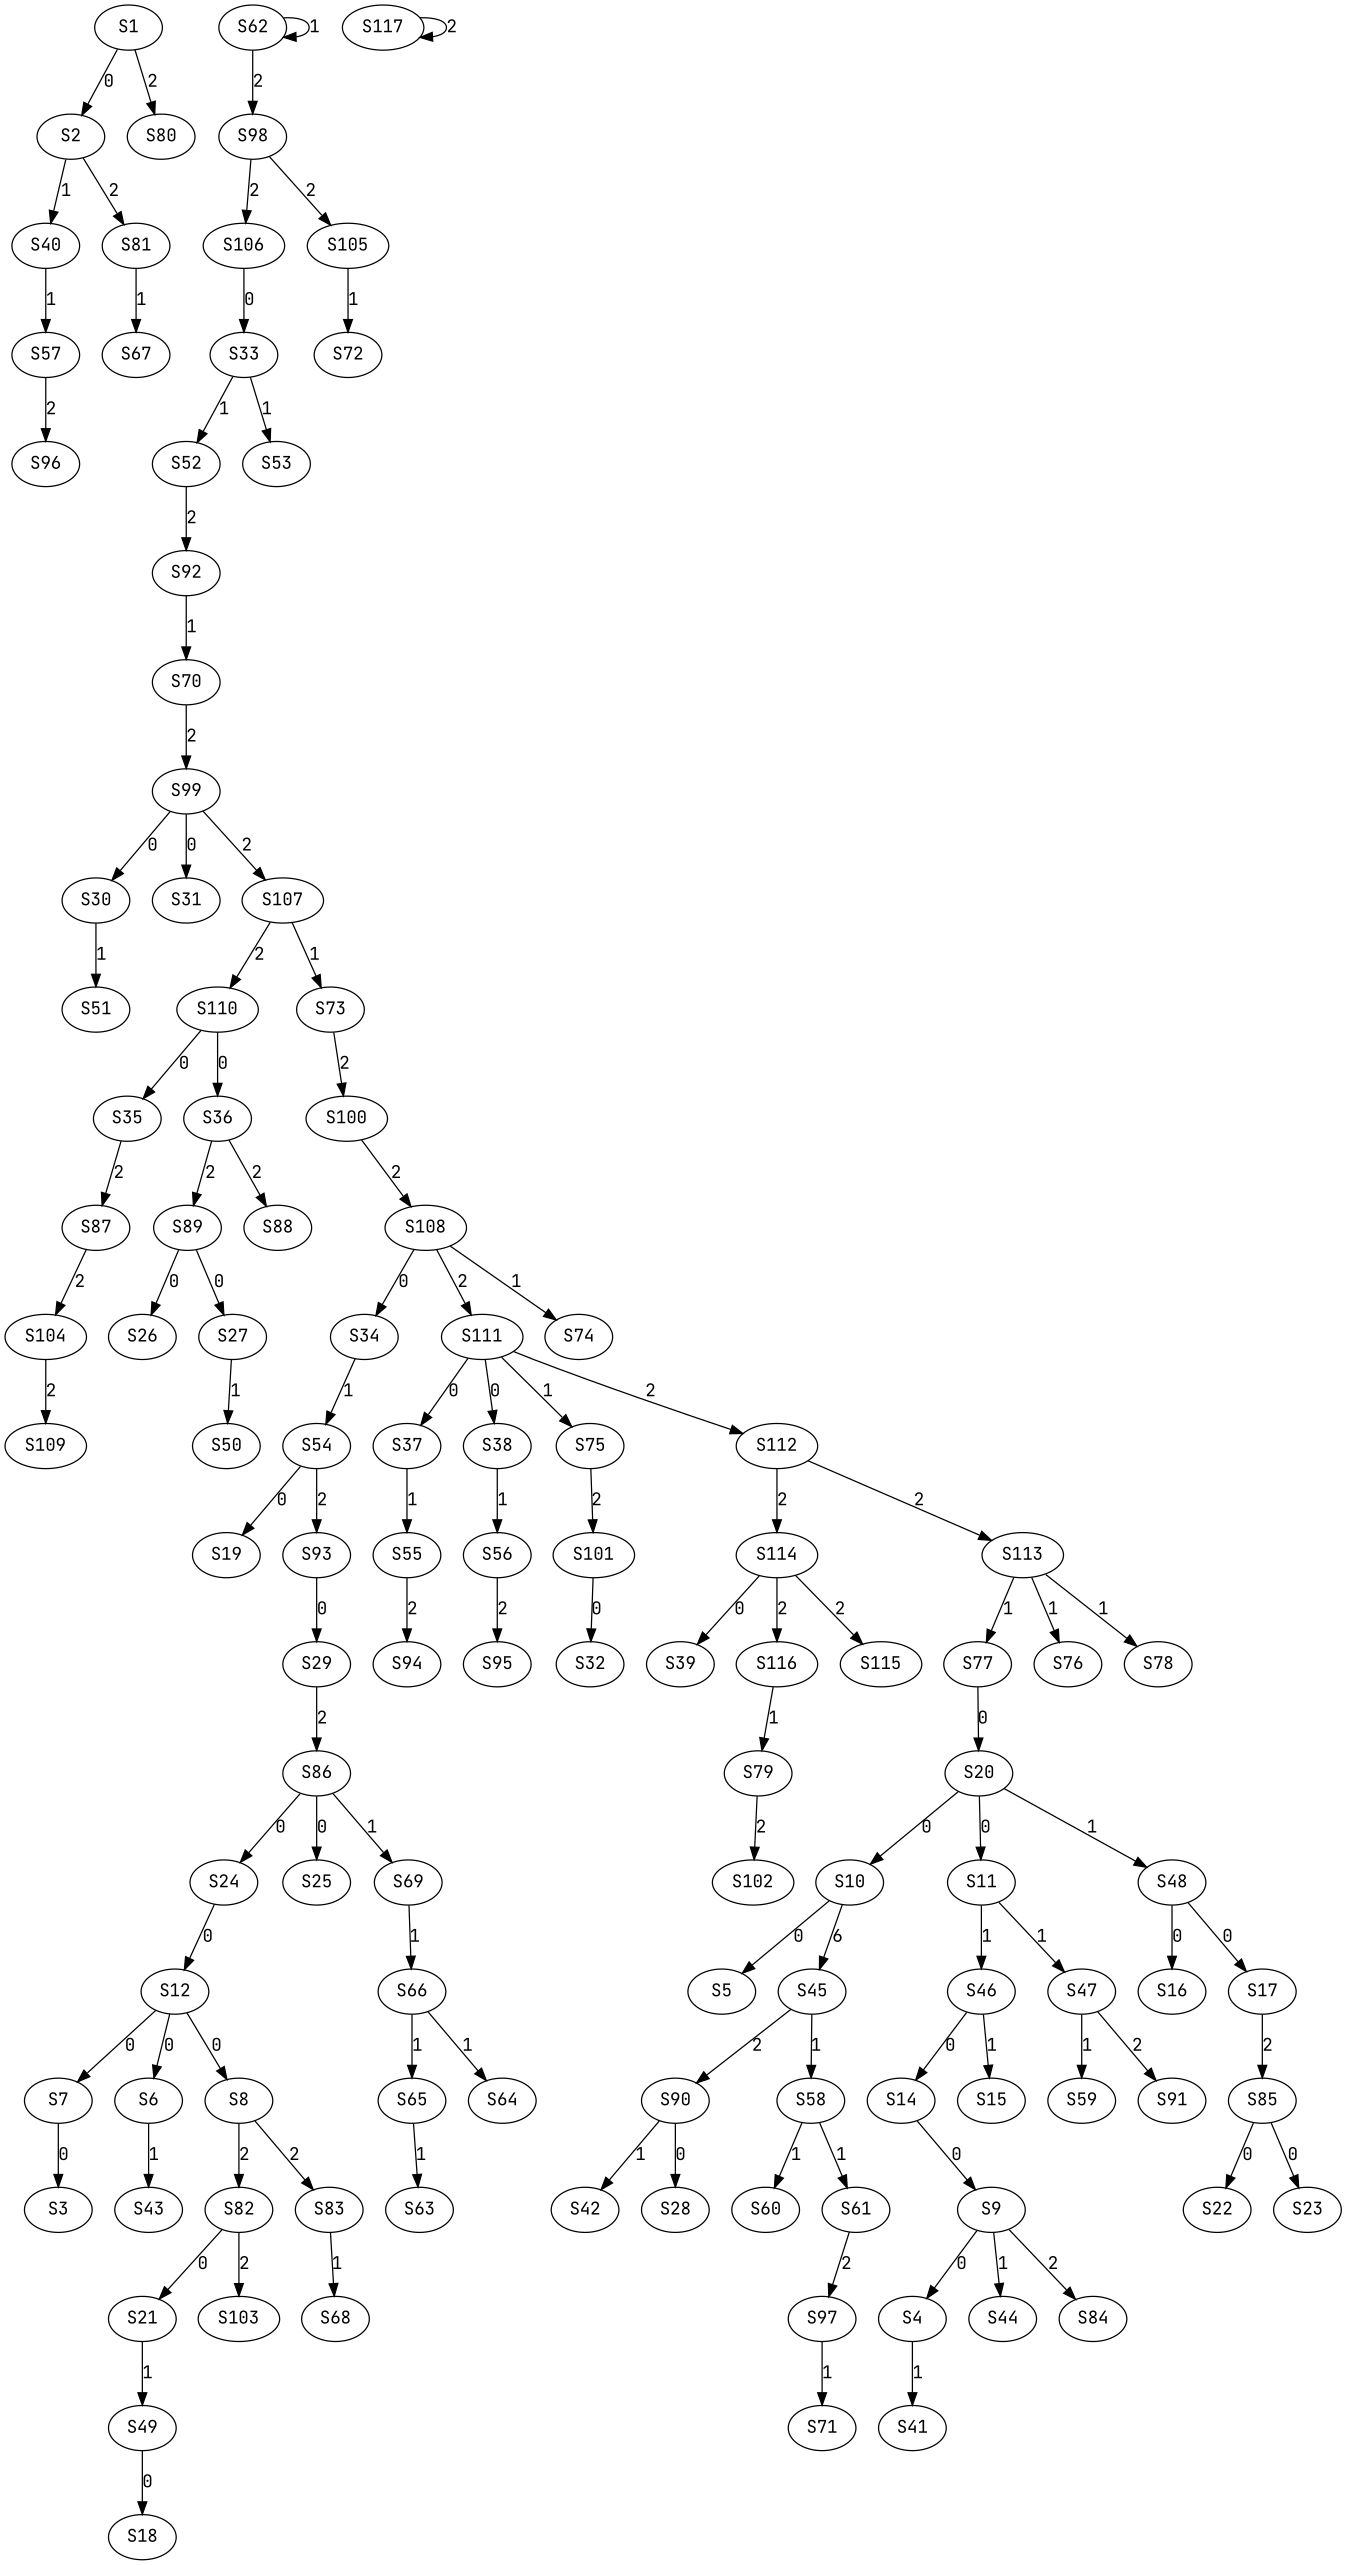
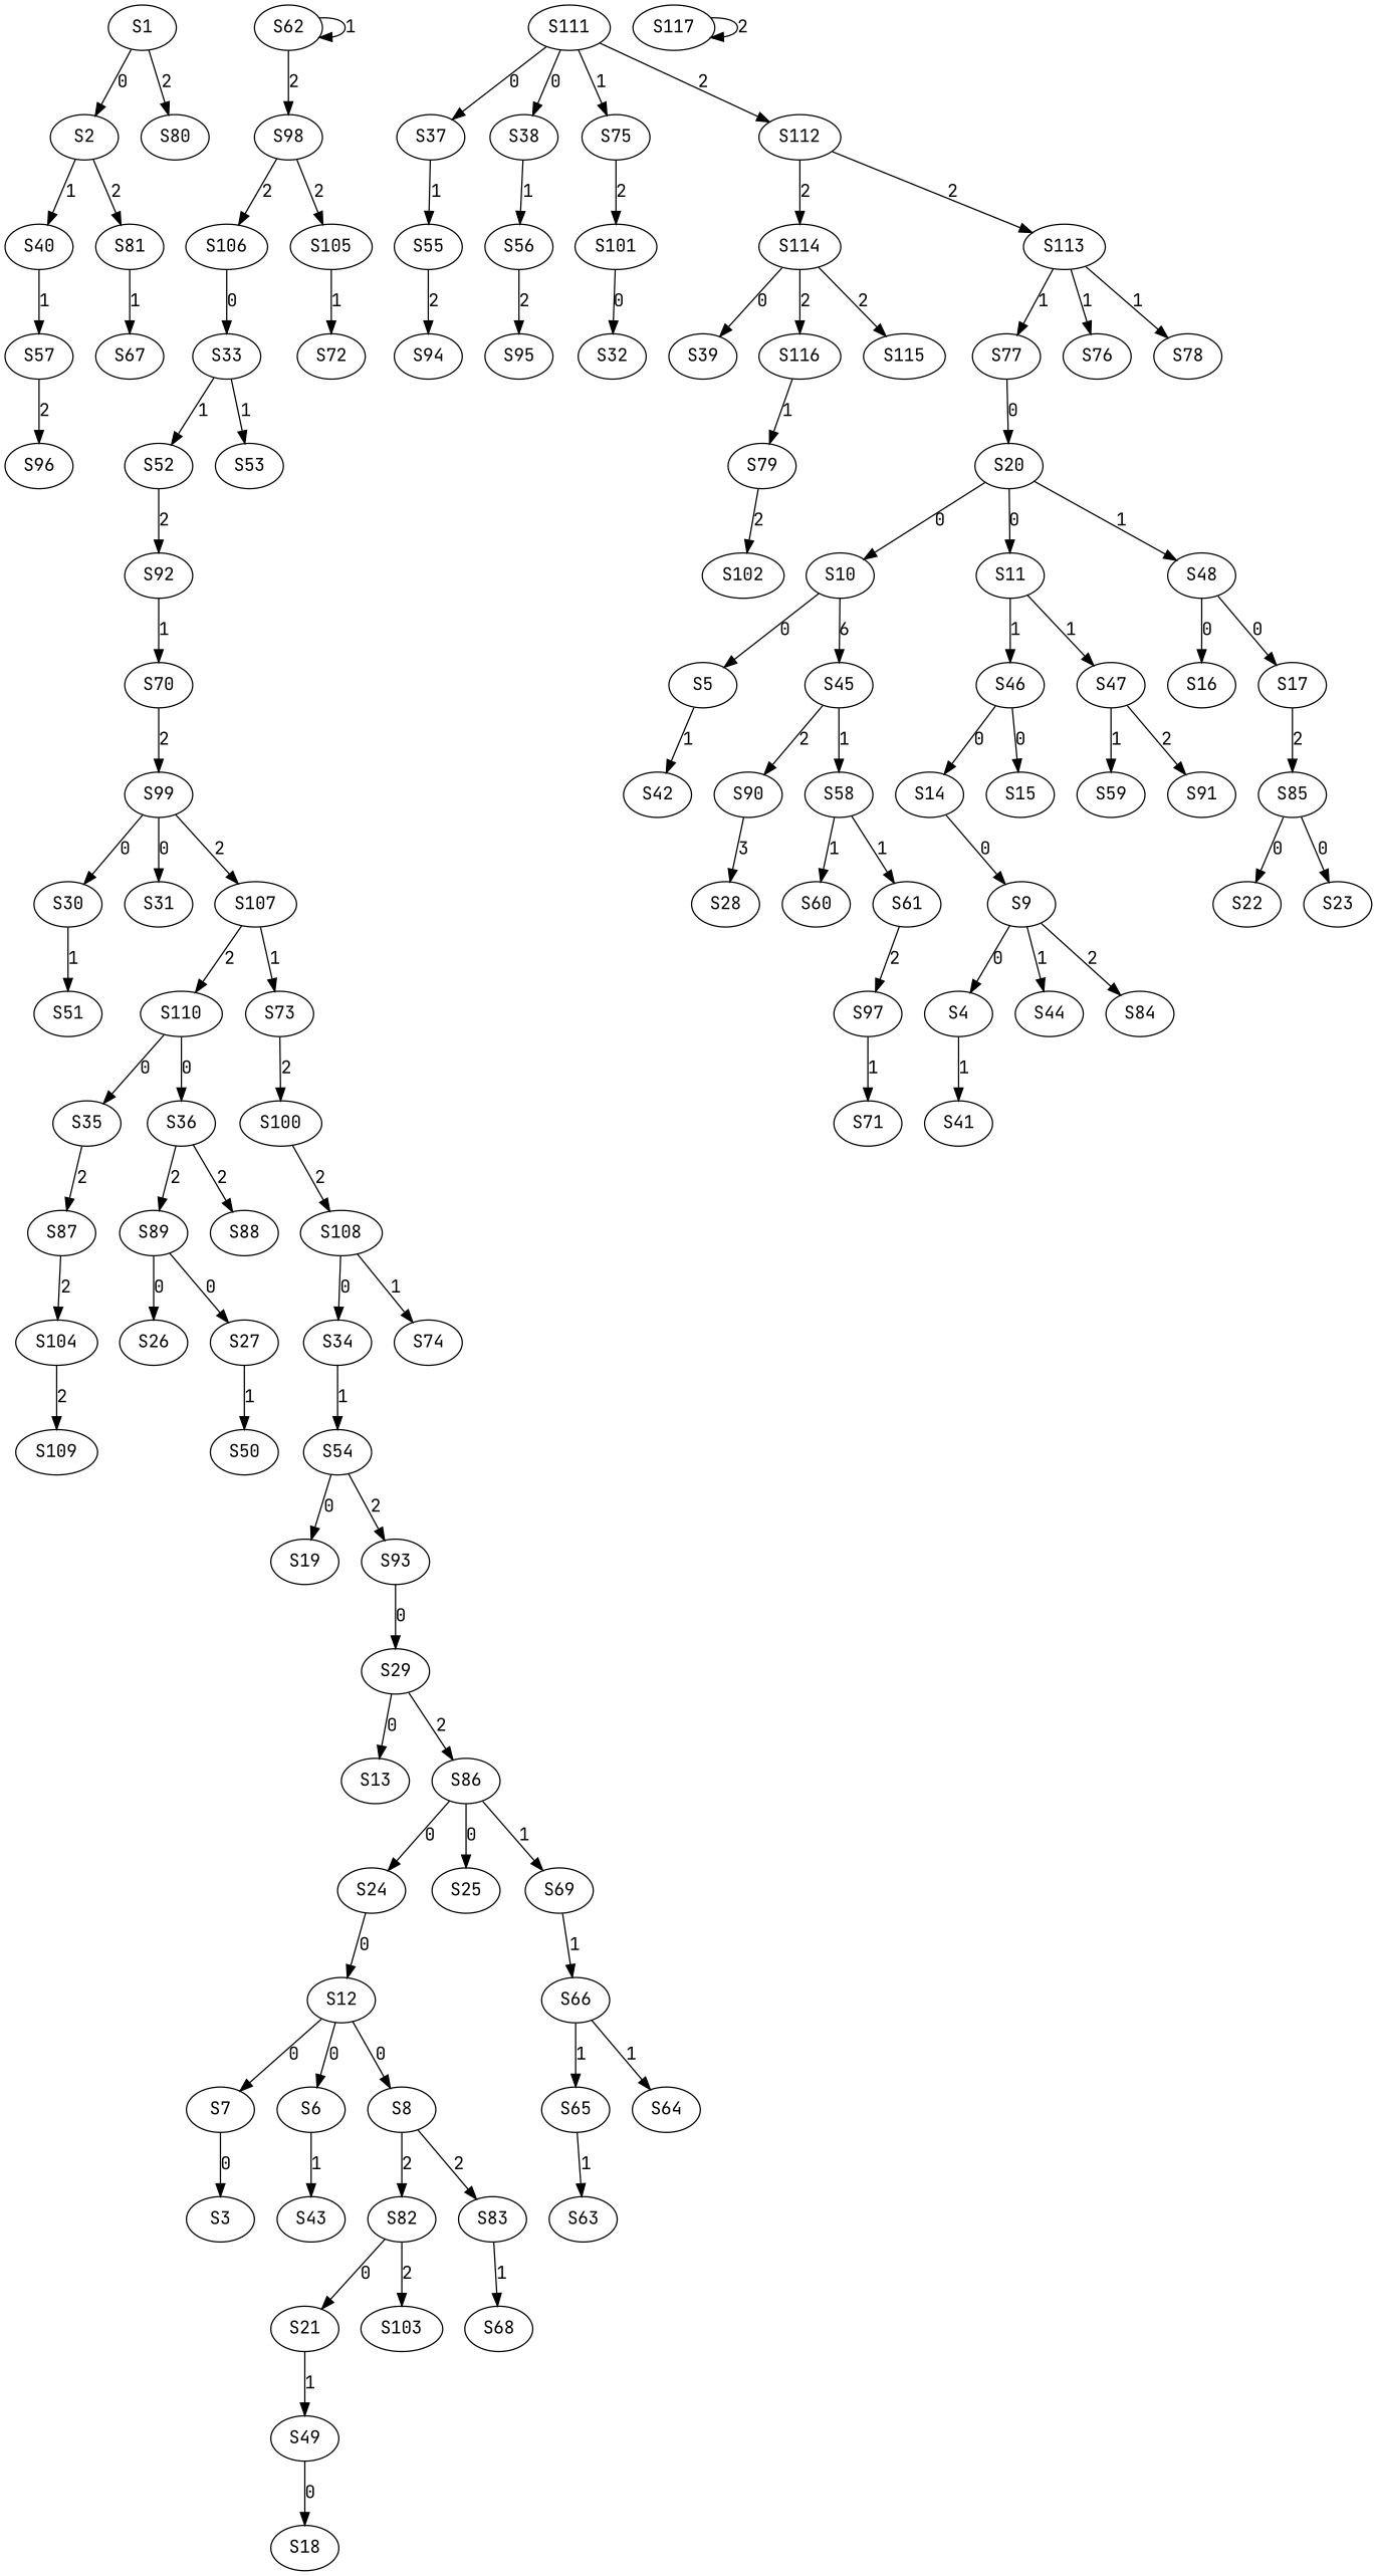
  strict digraph {
    fontname="JetBrains Mono"
    node [fontname="JetBrains Mono"]
    edge [fontname="JetBrains Mono"]
    S1
    S2
    S80
    S40
    S81
    S57
    S67
    S7
    S3
    S9
    S4
    S44
    S84
    S41
    S10
    S5
    S45
    S42
    S90
    S58
    S12
    S6
    S8
    S43
    S82
    S83
    S21
    S103
    S68
    S14
    S20
    S11
    S48
    S46
    S47
    S16
    S17
    S15
    S59
    S91
    S24
    S29
+   S13
    S86
    S25
    S69
    S85
    S22
    S23
    S49
    S18
    S54
    S19
    S93
    S77
    S66
    S89
    S26
    S27
    S50
    S28
    S99
    S30
    S31
    S107
    S51
    S110
    S73
    S101
    S32
    S106
    S33
    S52
    S53
    S92
    S108
    S34
    S111
    S74
    S37
    S38
    S75
    S112
    S35
    S36
    S87
    S88
    S104
    S55
    S56
    S114
    S113
    S94
    S95
    S39
    S116
    S115
    S79
    S96
    S60
    S61
    S70
    S97
    S71
    S62
    S98
    S105
    S65
    S63
    S64
    S72
    S100
    S76
    S78
    S102
    S109
    S117
    S1 -> S2 [label=0]
    S1 -> S80 [label=2]
    S2 -> S40 [label=1]
    S2 -> S81 [label=2]
    S40 -> S57 [label=1]
    S81 -> S67 [label=1]
    S57 -> S96 [label=2]
    S7 -> S3 [label=0]
    S9 -> S4 [label=0]
    S9 -> S44 [label=1]
    S9 -> S84 [label=2]
    S4 -> S41 [label=1]
    S10 -> S5 [label=0]
    S10 -> S45 [label=6]
-   S90 -> S42 [label=1]
+   S5 -> S42 [label=1]
    S45 -> S90 [label=2]
    S45 -> S58 [label=1]
-   S90 -> S28 [label=0]
+   S90 -> S28 [label=3]
    S58 -> S60 [label=1]
    S58 -> S61 [label=1]
    S12 -> S7 [label=0]
    S12 -> S6 [label=0]
    S12 -> S8 [label=0]
    S6 -> S43 [label=1]
    S8 -> S82 [label=2]
    S8 -> S83 [label=2]
    S82 -> S21 [label=0]
    S82 -> S103 [label=2]
    S83 -> S68 [label=1]
    S21 -> S49 [label=1]
    S14 -> S9 [label=0]
    S20 -> S10 [label=0]
    S20 -> S11 [label=0]
    S20 -> S48 [label=1]
    S11 -> S46 [label=1]
    S11 -> S47 [label=1]
    S48 -> S16 [label=0]
    S48 -> S17 [label=0]
    S46 -> S14 [label=0]
-   S46 -> S15 [label=1]
+   S46 -> S15 [label=0]
    S47 -> S59 [label=1]
    S47 -> S91 [label=2]
    S17 -> S85 [label=2]
    S24 -> S12 [label=0]
+   S29 -> S13 [label=0]
    S29 -> S86 [label=2]
    S86 -> S24 [label=0]
    S86 -> S25 [label=0]
    S86 -> S69 [label=1]
    S69 -> S66 [label=1]
    S85 -> S22 [label=0]
    S85 -> S23 [label=0]
    S49 -> S18 [label=0]
    S54 -> S19 [label=0]
    S54 -> S93 [label=2]
    S93 -> S29 [label=0]
    S77 -> S20 [label=0]
    S66 -> S65 [label=1]
    S66 -> S64 [label=1]
    S89 -> S26 [label=0]
    S89 -> S27 [label=0]
    S27 -> S50 [label=1]
    S99 -> S30 [label=0]
    S99 -> S31 [label=0]
    S99 -> S107 [label=2]
    S30 -> S51 [label=1]
    S107 -> S110 [label=2]
    S107 -> S73 [label=1]
    S110 -> S35 [label=0]
    S110 -> S36 [label=0]
    S73 -> S100 [label=2]
    S101 -> S32 [label=0]
    S106 -> S33 [label=0]
    S33 -> S52 [label=1]
    S33 -> S53 [label=1]
    S52 -> S92 [label=2]
    S92 -> S70 [label=1]
    S108 -> S34 [label=0]
-   S108 -> S111 [label=2]
    S108 -> S74 [label=1]
    S34 -> S54 [label=1]
    S111 -> S37 [label=0]
    S111 -> S38 [label=0]
    S111 -> S75 [label=1]
    S111 -> S112 [label=2]
    S37 -> S55 [label=1]
    S38 -> S56 [label=1]
    S75 -> S101 [label=2]
    S112 -> S114 [label=2]
    S112 -> S113 [label=2]
    S35 -> S87 [label=2]
    S36 -> S89 [label=2]
    S36 -> S88 [label=2]
    S87 -> S104 [label=2]
    S104 -> S109 [label=2]
    S55 -> S94 [label=2]
    S56 -> S95 [label=2]
    S114 -> S39 [label=0]
    S114 -> S116 [label=2]
    S114 -> S115 [label=2]
    S113 -> S77 [label=1]
    S113 -> S76 [label=1]
    S113 -> S78 [label=1]
    S116 -> S79 [label=1]
    S79 -> S102 [label=2]
    S61 -> S97 [label=2]
    S70 -> S99 [label=2]
    S97 -> S71 [label=1]
    S62 -> S62 [label=1]
    S62 -> S98 [label=2]
    S98 -> S106 [label=2]
    S98 -> S105 [label=2]
    S105 -> S72 [label=1]
    S65 -> S63 [label=1]
    S100 -> S108 [label=2]
    S117 -> S117 [label=2]
  }
